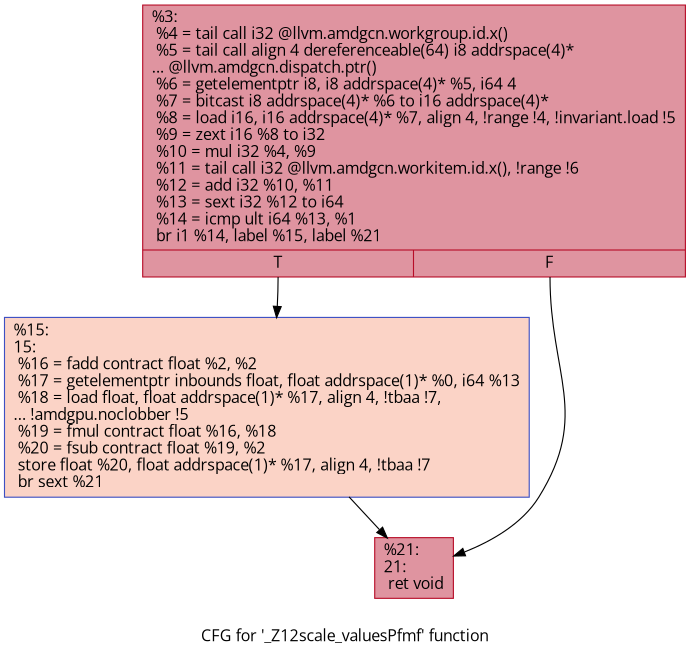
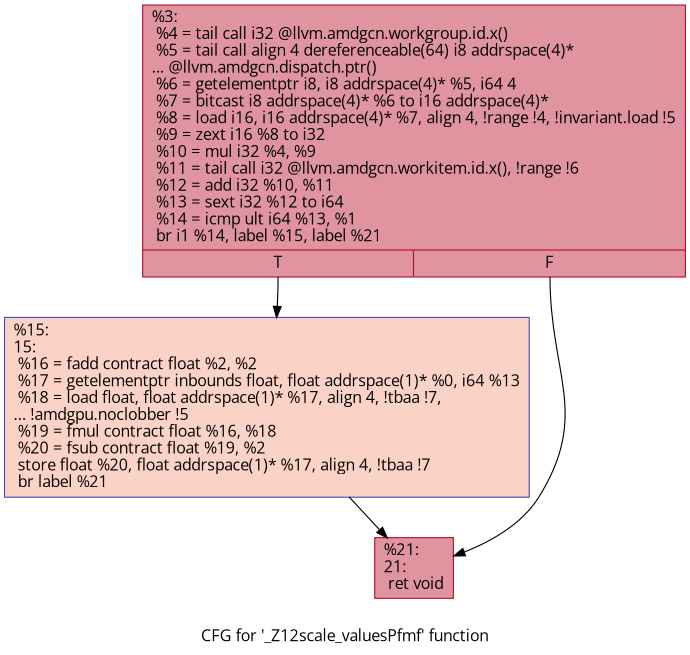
  digraph {
    label="CFG for '_Z12scale_valuesPfmf' function"
    fontname="Open Sans"
    node [color="#b70d28ff" fillcolor="#b70d2870" shape=record style=filled fontname="Open Sans"]
    edge [fontname="Open Sans"]
    n1 [label="{%3:\l  %4 = tail call i32 @llvm.amdgcn.workgroup.id.x()\l  %5 = tail call align 4 dereferenceable(64) i8 addrspace(4)*\l... @llvm.amdgcn.dispatch.ptr()\l  %6 = getelementptr i8, i8 addrspace(4)* %5, i64 4\l  %7 = bitcast i8 addrspace(4)* %6 to i16 addrspace(4)*\l  %8 = load i16, i16 addrspace(4)* %7, align 4, !range !4, !invariant.load !5\l  %9 = zext i16 %8 to i32\l  %10 = mul i32 %4, %9\l  %11 = tail call i32 @llvm.amdgcn.workitem.id.x(), !range !6\l  %12 = add i32 %10, %11\l  %13 = sext i32 %12 to i64\l  %14 = icmp ult i64 %13, %1\l  br i1 %14, label %15, label %21\l|{<s0>T|<s1>F}}"]
-   n2 [color="#3d50c3ff" fillcolor="#f59c7d70" label="{%15:\l15:                                               \l  %16 = fadd contract float %2, %2\l  %17 = getelementptr inbounds float, float addrspace(1)* %0, i64 %13\l  %18 = load float, float addrspace(1)* %17, align 4, !tbaa !7,\l... !amdgpu.noclobber !5\l  %19 = fmul contract float %16, %18\l  %20 = fsub contract float %19, %2\l  store float %20, float addrspace(1)* %17, align 4, !tbaa !7\l  br sext %21\l}"]
+   n2 [color="#3d50c3ff" fillcolor="#f59c7d70" label="{%15:\l15:                                               \l  %16 = fadd contract float %2, %2\l  %17 = getelementptr inbounds float, float addrspace(1)* %0, i64 %13\l  %18 = load float, float addrspace(1)* %17, align 4, !tbaa !7,\l... !amdgpu.noclobber !5\l  %19 = fmul contract float %16, %18\l  %20 = fsub contract float %19, %2\l  store float %20, float addrspace(1)* %17, align 4, !tbaa !7\l  br label %21\l}"]
    n3 [label="{%21:\l21:                                               \l  ret void\l}"]
    n1 -> n2 [tailport=s0]
    n1 -> n3 [tailport=s1]
    n2 -> n3
  }
